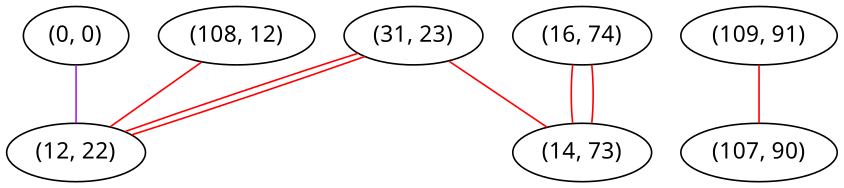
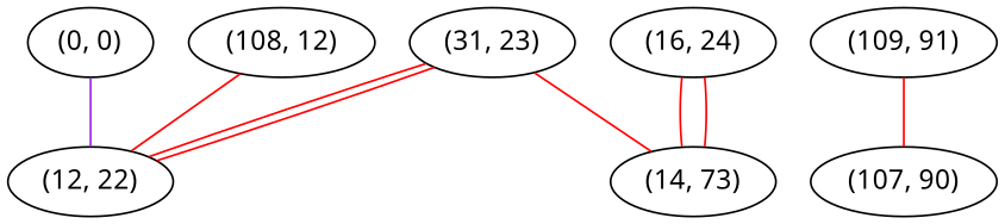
  graph {
    fontname="Noto Sans"
    node [fontname="Noto Sans"]
    edge [color=red fontname="Noto Sans" weight=1]
    "(0, 0)"
    "(12, 22)"
-   "(16, 74)"
+   "(16, 74)" [label="(16, 24)"]
    "(14, 73)"
    "(108, 12)"
    "(109, 91)"
    "(107, 90)"
    n8 [label="(31, 23)"]
    "(0, 0)" -- "(12, 22)" [color=purple weight=4]
    "(16, 74)" -- "(14, 73)"
    "(16, 74)" -- "(14, 73)"
    "(108, 12)" -- "(12, 22)"
    "(109, 91)" -- "(107, 90)"
    n8 -- "(12, 22)"
    n8 -- "(12, 22)"
    n8 -- "(14, 73)"
  }
